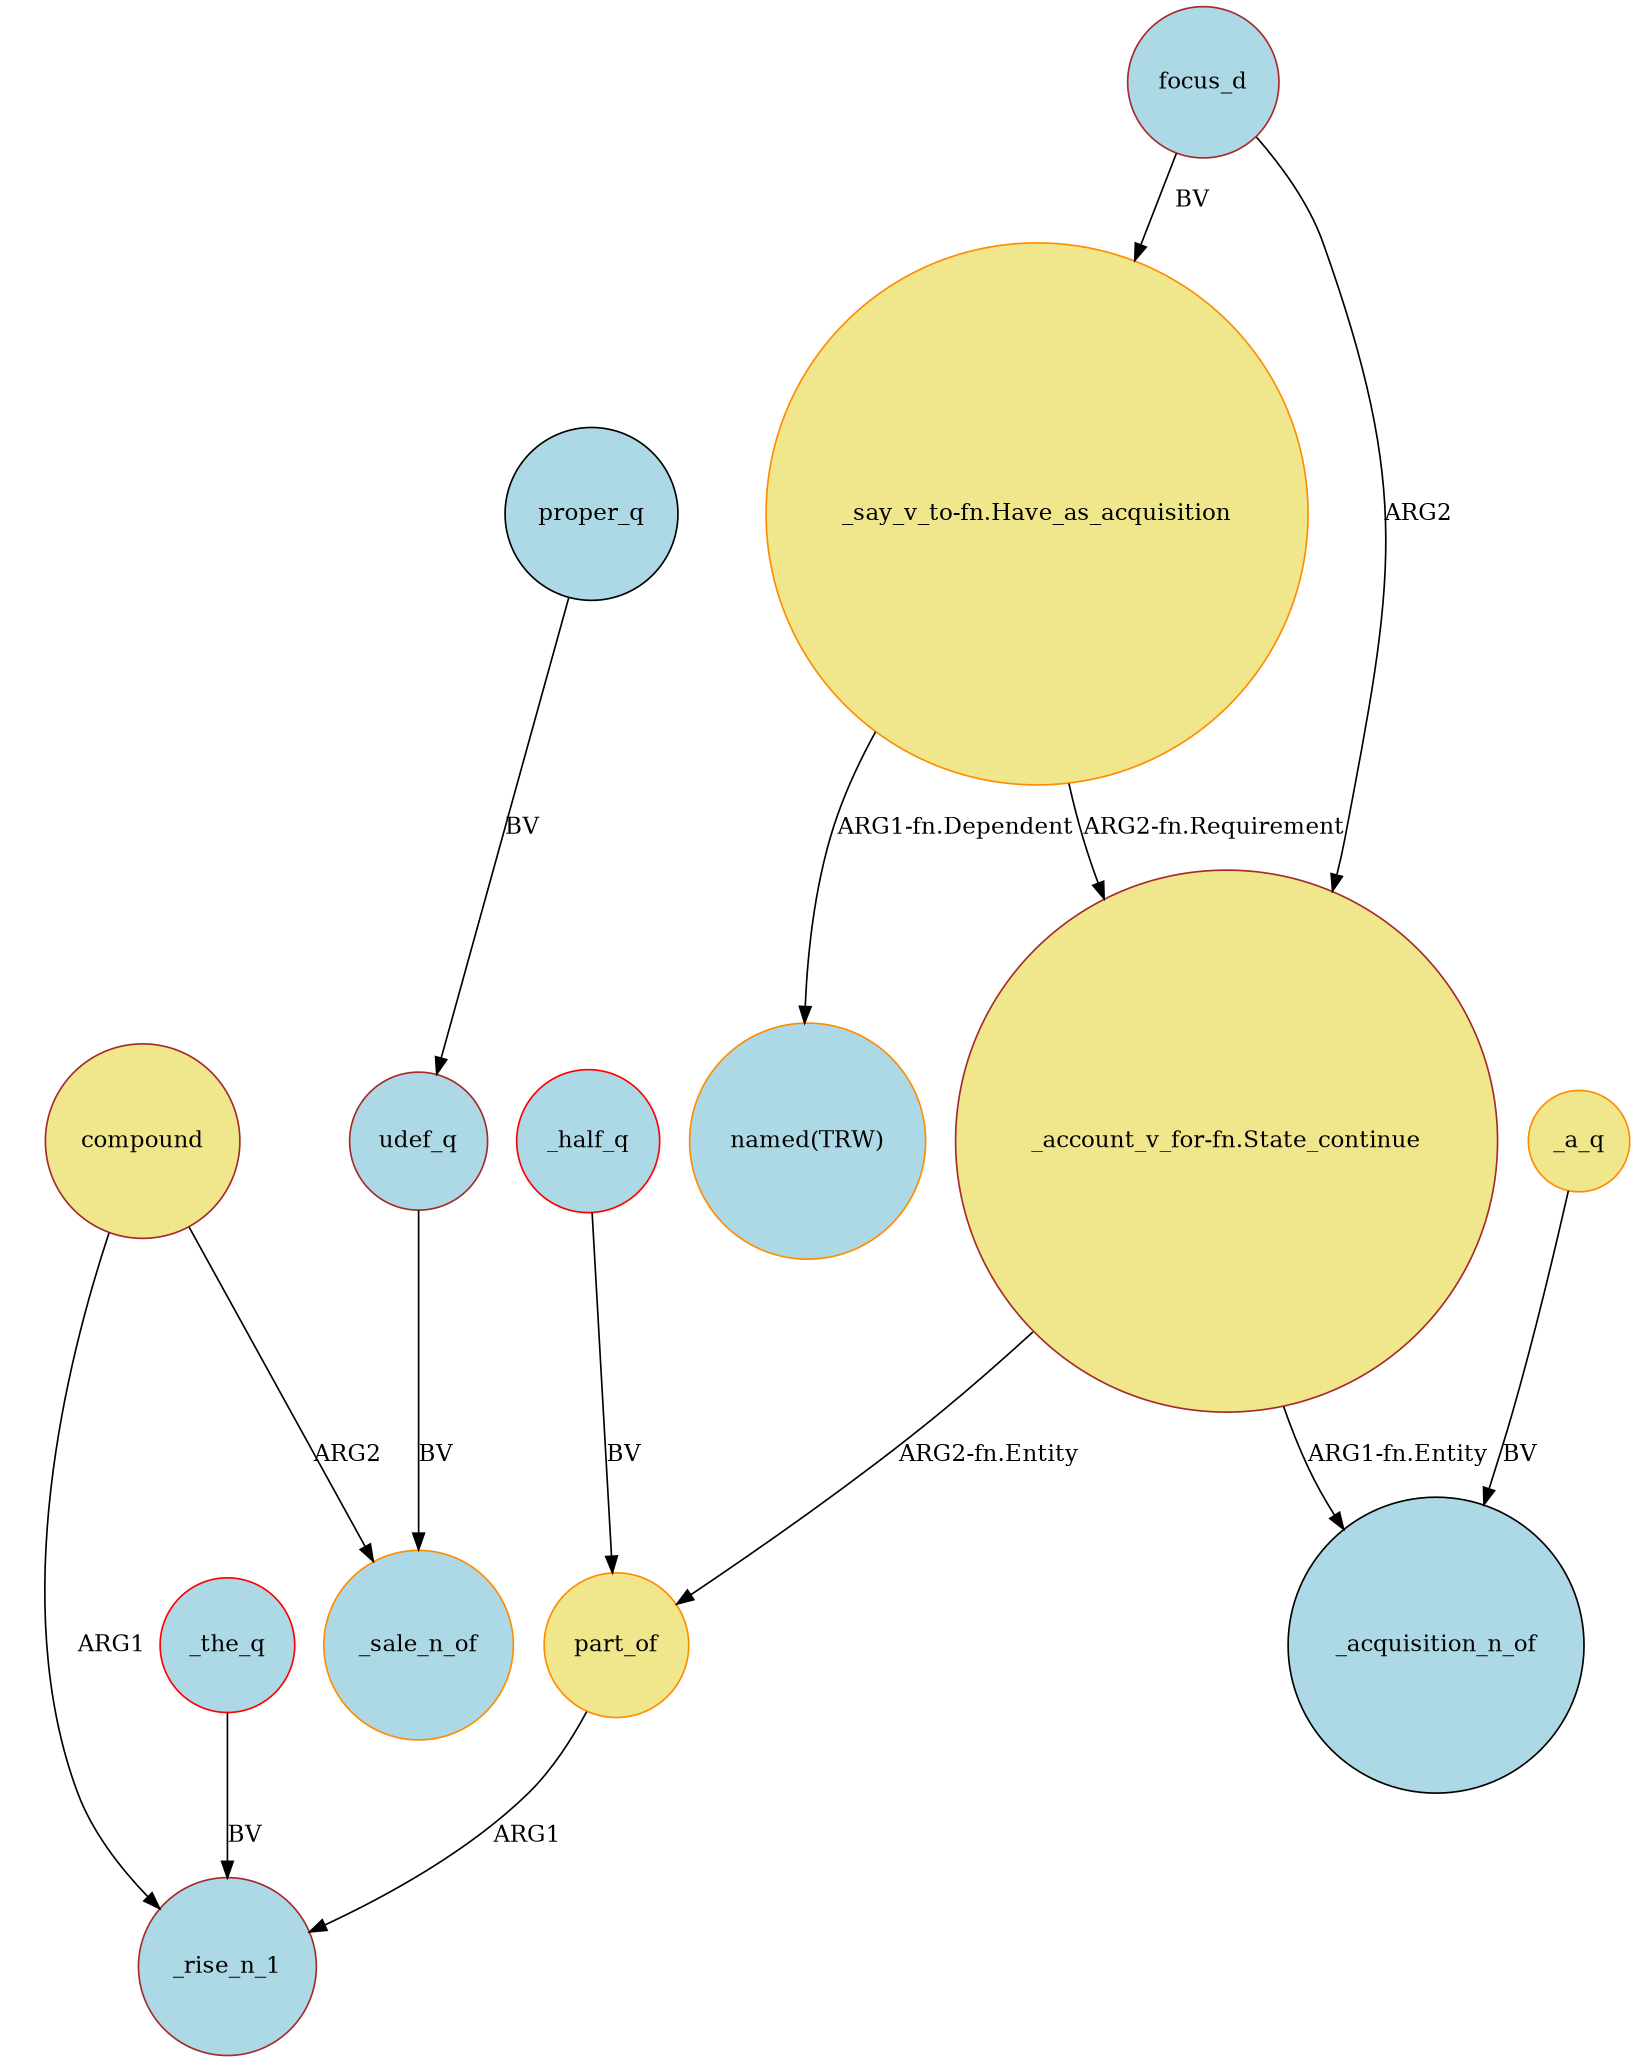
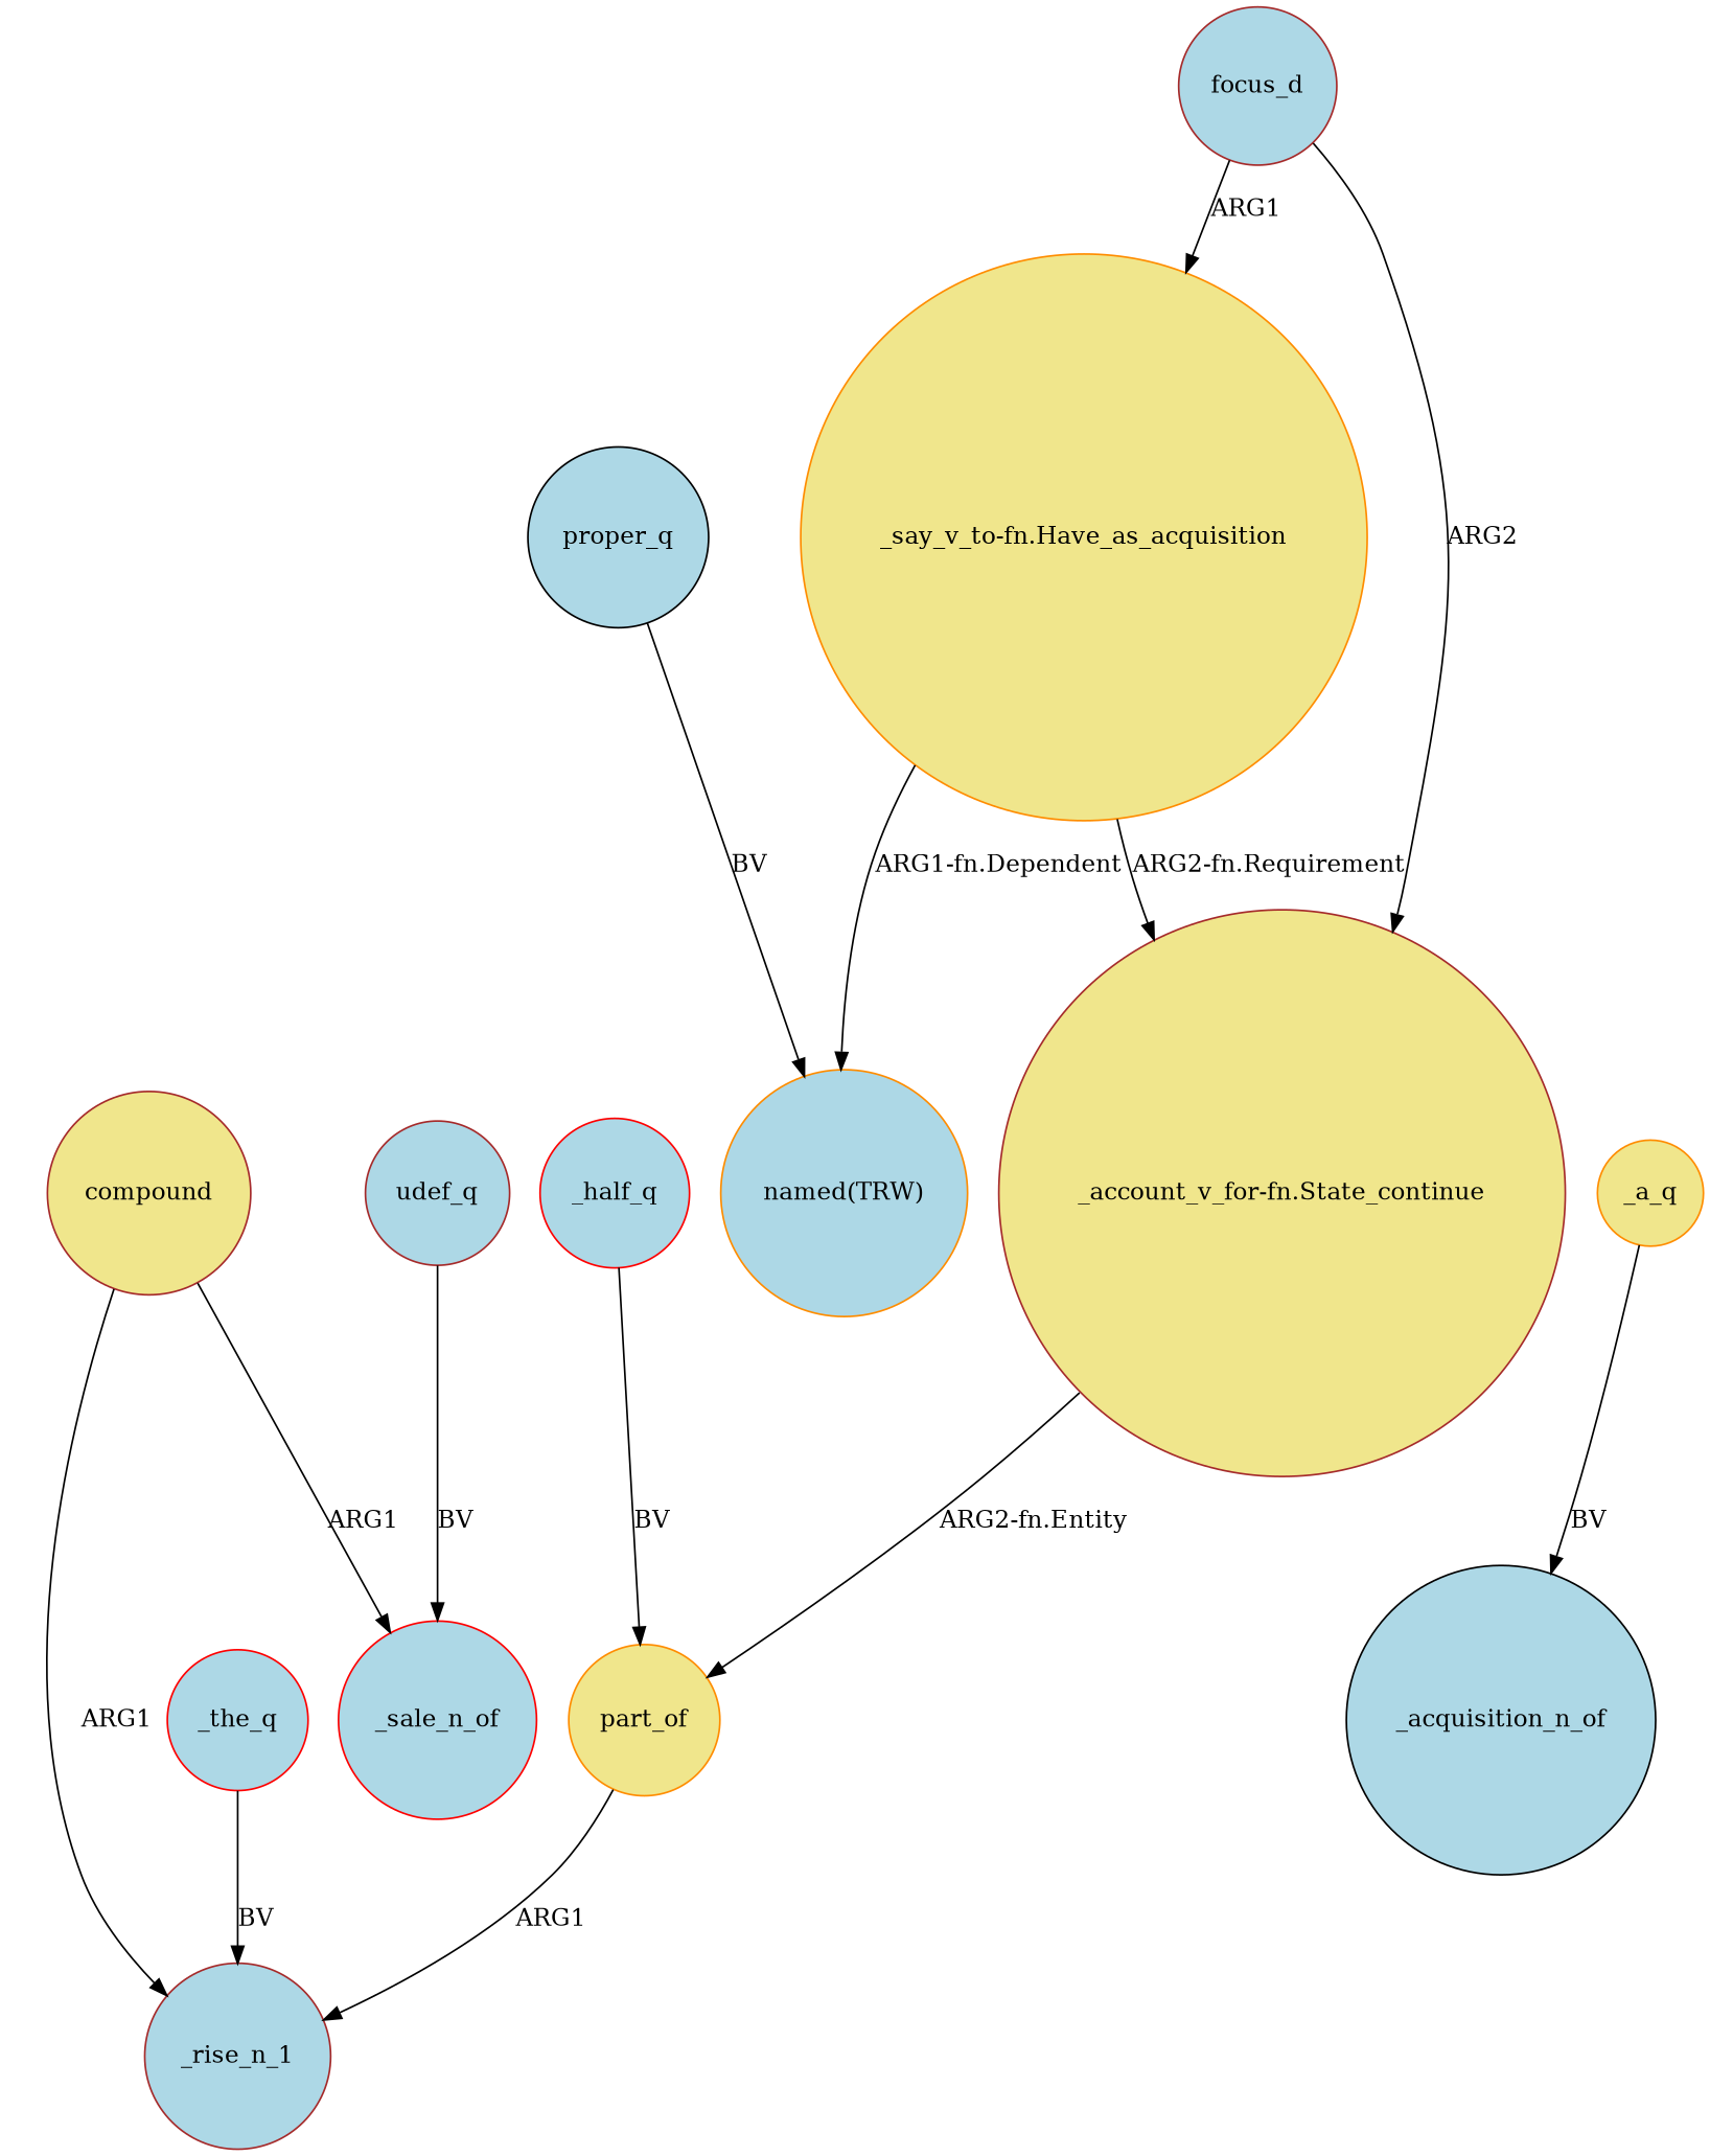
  digraph {
    node [color=darkorange fillcolor=lightblue shape=circle style=filled]
    _half_q [color=red]
    part_of [fillcolor=khaki]
    _rise_n_1 [color=brown]
    udef_q [color=brown]
-   _sale_n_of
+   _sale_n_of [color=red]
    proper_q [color=black]
    "named(TRW)"
    _the_q [color=red]
    compound [color=brown fillcolor=khaki]
    n10 [fillcolor=khaki label="_say_v_to-fn.Have_as_acquisition"]
    "_account_v_for-fn.State_continue" [color=brown fillcolor=khaki]
    _acquisition_n_of [color=black]
    _a_q [fillcolor=khaki]
    focus_d [color=brown]
    _half_q -> part_of [label=BV]
    part_of -> _rise_n_1 [label=ARG1]
    udef_q -> _sale_n_of [label=BV]
-   proper_q -> udef_q [label=BV]
+   proper_q -> "named(TRW)" [label=BV]
    _the_q -> _rise_n_1 [label=BV]
    compound -> _rise_n_1 [label=ARG1]
-   compound -> _sale_n_of [label=ARG2]
+   compound -> _sale_n_of [label=ARG1]
    n10 -> "named(TRW)" [label="ARG1-fn.Dependent"]
    n10 -> "_account_v_for-fn.State_continue" [label="ARG2-fn.Requirement"]
    "_account_v_for-fn.State_continue" -> part_of [label="ARG2-fn.Entity"]
-   "_account_v_for-fn.State_continue" -> _acquisition_n_of [label="ARG1-fn.Entity"]
    _a_q -> _acquisition_n_of [label=BV]
-   focus_d -> n10 [label=BV]
+   focus_d -> n10 [label=ARG1]
    focus_d -> "_account_v_for-fn.State_continue" [label=ARG2]
  }
